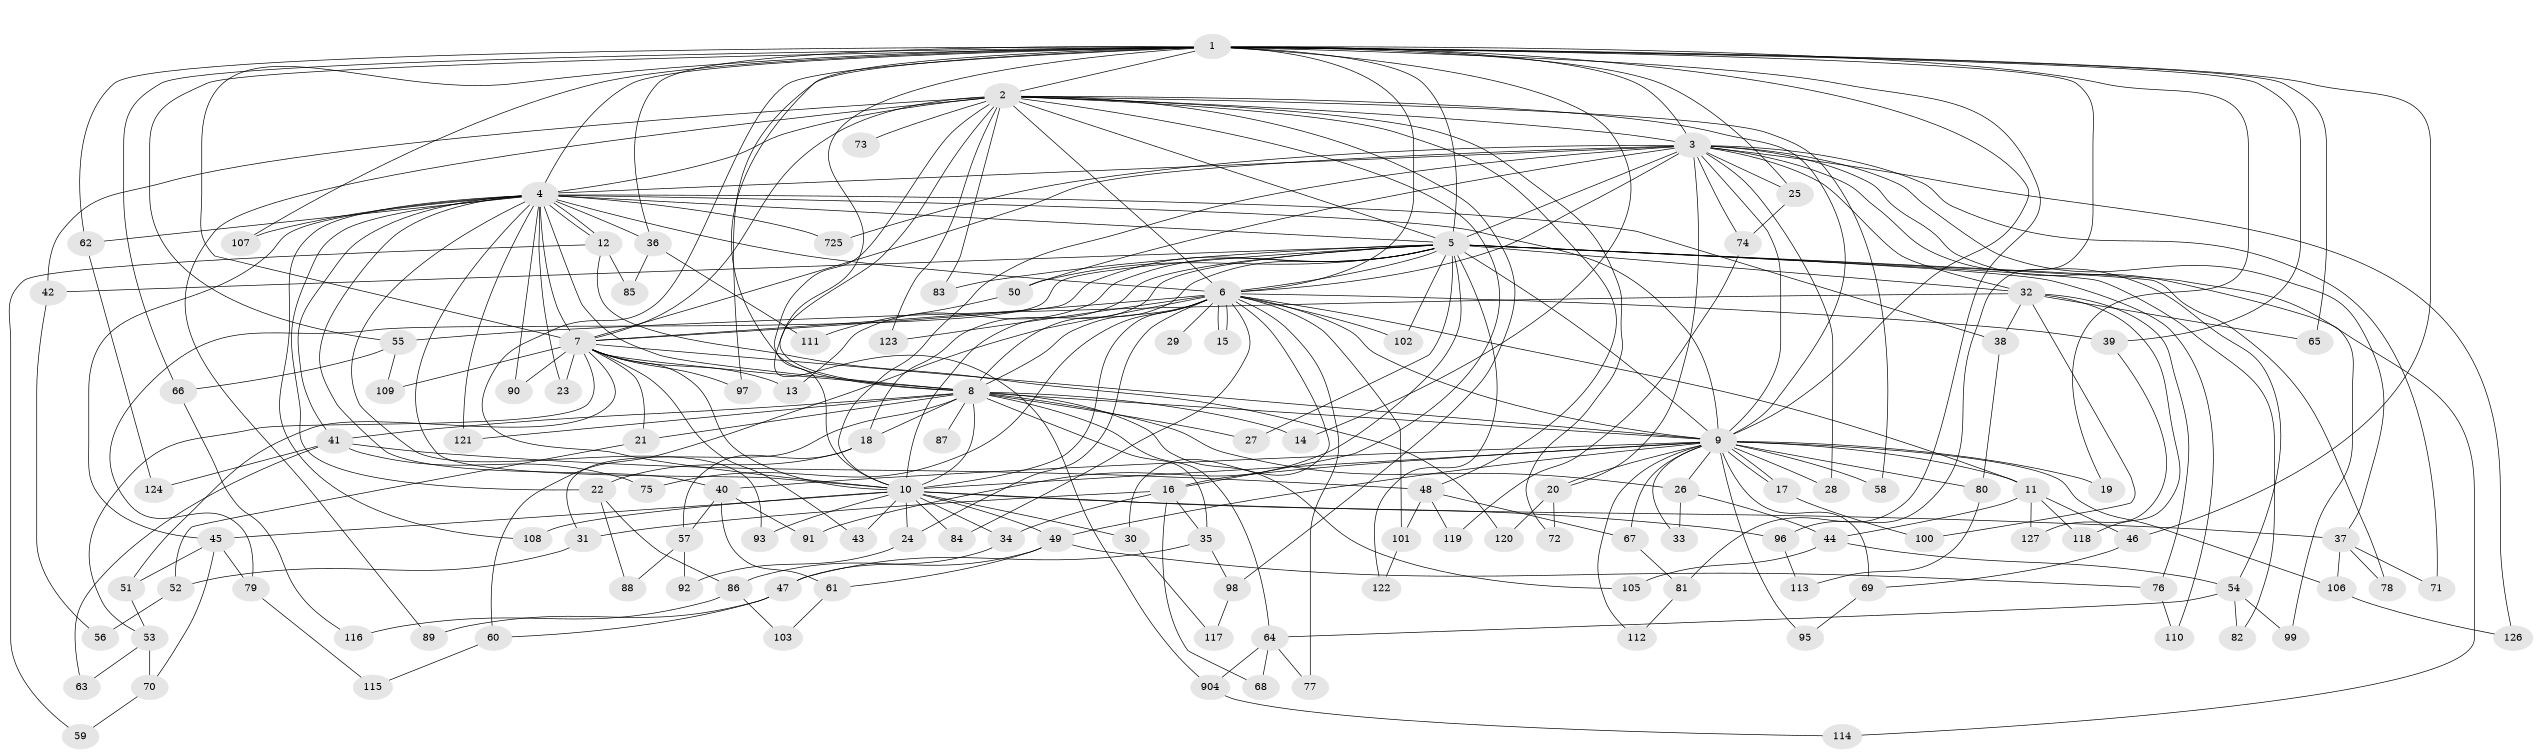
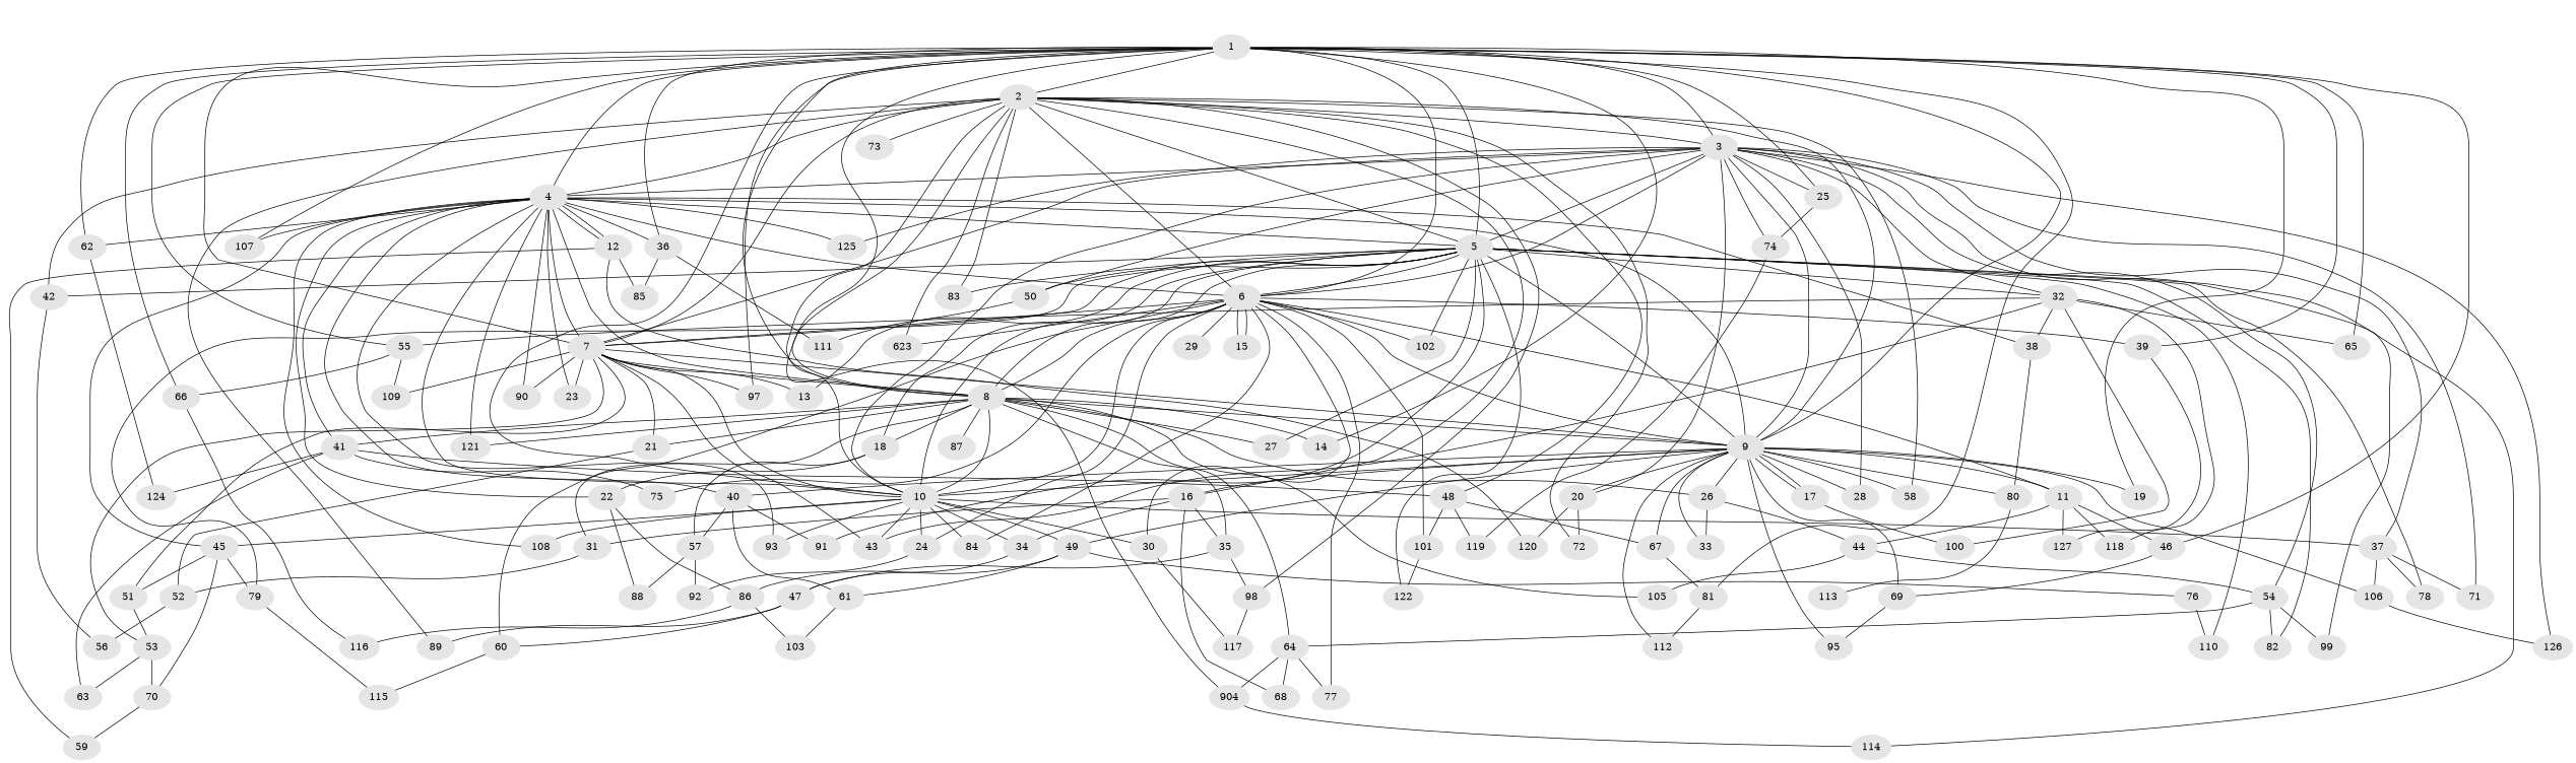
  graph {
    node [color=gray90 style=filled]
    1
    2
    3
    4
    5
    6
    7
    8
    9
    10
    14
    19
    25
    36
    39
    46
    55
    62
    65
    66
    81
-   96
    97
    n24 [label=904]
    107
    16
    42
    48
    58
    72
    73
    83
    89
    98
-   123
+   123 [label=623]
    20
    28
    32
    37
    50
    54
    71
    74
    99
-   125 [label=725]
+   125
    126
    12
    22
    23
    38
    40
    41
    45
    90
    93
    108
    121
    13
    18
    27
    78
    79
    82
    91
    102
    110
    114
    122
    29
    11
    15
    24
    30
    60
    75
    77
    84
    101
    21
    43
    51
    53
    109
    26
    31
    35
    64
    87
    105
    17
    33
    49
    67
    69
    80
    95
    106
    112
    34
    85
    111
    127
    124
    116
    113
    68
    56
    119
    117
    120
    118
    100
    76
    59
    86
    88
    57
    61
    63
    70
    115
    44
    92
    52
    47
    103
    1 -- 2
    1 -- 3
    1 -- 4
    1 -- 5
    1 -- 6
    1 -- 7
    1 -- 8
    1 -- 9
    1 -- 10
    1 -- 14
    1 -- 19
    1 -- 25
    1 -- 36
    1 -- 39
    1 -- 46
    1 -- 55
    1 -- 62
    1 -- 65
    1 -- 66
    1 -- 81
-   1 -- 96
    1 -- 97
    1 -- n24
    1 -- 107
    2 -- 3
    2 -- 4
    2 -- 5
    2 -- 6
    2 -- 7
    2 -- 8
    2 -- 9
    2 -- 10
    2 -- 16
    2 -- 42
    2 -- 48
    2 -- 58
    2 -- 72
    2 -- 73
    2 -- 83
    2 -- 89
    2 -- 98
    2 -- 123
    3 -- 4
    3 -- 5
    3 -- 6
    3 -- 7
    3 -- 9
    3 -- 10
    3 -- 25
    3 -- 20
    3 -- 28
    3 -- 32
    3 -- 37
    3 -- 50
    3 -- 54
    3 -- 71
    3 -- 74
    3 -- 99
    3 -- 125
    3 -- 126
    4 -- 5
    4 -- 6
    4 -- 7
    4 -- 8
    4 -- 9
    4 -- 10
    4 -- 36
    4 -- 62
    4 -- 107
    4 -- 125
    4 -- 12
    4 -- 12
    4 -- 22
    4 -- 23
    4 -- 38
    4 -- 40
    4 -- 41
    4 -- 45
    4 -- 90
    4 -- 93
    4 -- 108
    4 -- 121
    5 -- 6
    5 -- 7
    5 -- 8
    5 -- 9
    5 -- 10
    5 -- 42
    5 -- 83
    5 -- 32
    5 -- 50
    5 -- 13
    5 -- 18
    5 -- 27
    5 -- 78
    5 -- 79
    5 -- 82
    5 -- 91
    5 -- 102
    5 -- 110
    5 -- 114
    5 -- 122
    6 -- 7
    6 -- 8
    6 -- 9
    6 -- 10
    6 -- 39
    6 -- 123
    6 -- 102
    6 -- 29
    6 -- 11
    6 -- 15
    6 -- 15
    6 -- 24
    6 -- 30
    6 -- 60
    6 -- 75
    6 -- 77
    6 -- 84
    6 -- 101
    7 -- 8
    7 -- 9
    7 -- 10
    7 -- 97
    7 -- 23
    7 -- 90
    7 -- 13
    7 -- 21
    7 -- 43
    7 -- 51
    7 -- 53
    7 -- 109
    8 -- 9
    8 -- 10
    8 -- 14
    8 -- 41
    8 -- 121
    8 -- 18
    8 -- 27
    8 -- 21
    8 -- 26
    8 -- 31
    8 -- 35
    8 -- 64
    8 -- 87
    8 -- 105
    9 -- 10
    9 -- 19
    9 -- 16
    9 -- 58
    9 -- 20
    9 -- 28
    9 -- 40
    9 -- 11
    9 -- 26
    9 -- 17
    9 -- 17
    9 -- 33
    9 -- 49
    9 -- 67
    9 -- 69
    9 -- 80
    9 -- 95
    9 -- 106
    9 -- 112
-   10 -- 96
    10 -- 37
    10 -- 45
    10 -- 93
    10 -- 108
    10 -- 24
    10 -- 30
    10 -- 84
    10 -- 43
    10 -- 49
    10 -- 34
    25 -- 74
    36 -- 85
    36 -- 111
    39 -- 127
    46 -- 69
    55 -- 66
    55 -- 109
    62 -- 124
    66 -- 116
    81 -- 112
-   96 -- 113
    n24 -- 114
    16 -- 31
    16 -- 35
    16 -- 34
    16 -- 68
    42 -- 56
    48 -- 101
    48 -- 67
    48 -- 119
    98 -- 117
    20 -- 72
    20 -- 120
    32 -- 55
    32 -- 65
    32 -- 38
    32 -- 118
    32 -- 100
-   32 -- 76
+   32 -- 43
    37 -- 71
    37 -- 78
    37 -- 106
    50 -- 111
    54 -- 99
    54 -- 82
    54 -- 64
    74 -- 119
    12 -- 85
    12 -- 120
    12 -- 59
    22 -- 86
    22 -- 88
    38 -- 80
    40 -- 91
    40 -- 57
    40 -- 61
    41 -- 48
    41 -- 75
    41 -- 124
    41 -- 63
    45 -- 79
    45 -- 51
    45 -- 70
    18 -- 22
    18 -- 57
    79 -- 115
    11 -- 46
    11 -- 127
    11 -- 118
    11 -- 44
    24 -- 92
    30 -- 117
    60 -- 115
    101 -- 122
    21 -- 52
    51 -- 53
    53 -- 63
    53 -- 70
    26 -- 33
    26 -- 44
    31 -- 52
    35 -- 98
    35 -- 47
    64 -- n24
    64 -- 77
    64 -- 68
    17 -- 100
    49 -- 76
    49 -- 86
    49 -- 61
    67 -- 81
    69 -- 95
    80 -- 113
    106 -- 126
    34 -- 47
    76 -- 110
    86 -- 116
    86 -- 103
    57 -- 88
    57 -- 92
    61 -- 103
    70 -- 59
    44 -- 54
    44 -- 105
    52 -- 56
    47 -- 89
    47 -- 60
  }
